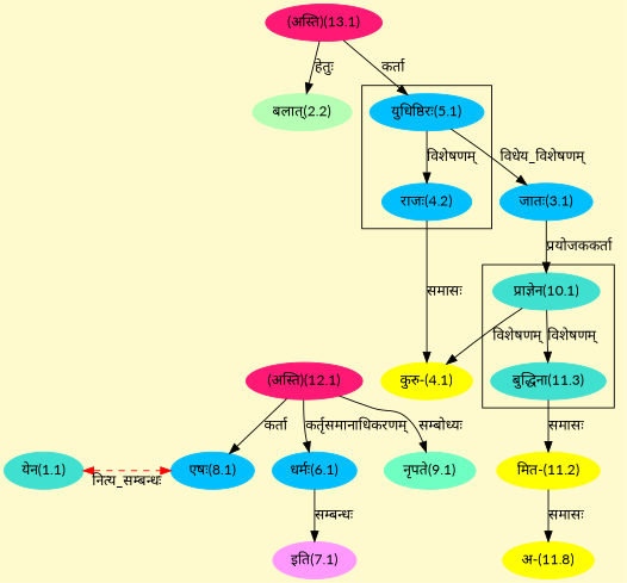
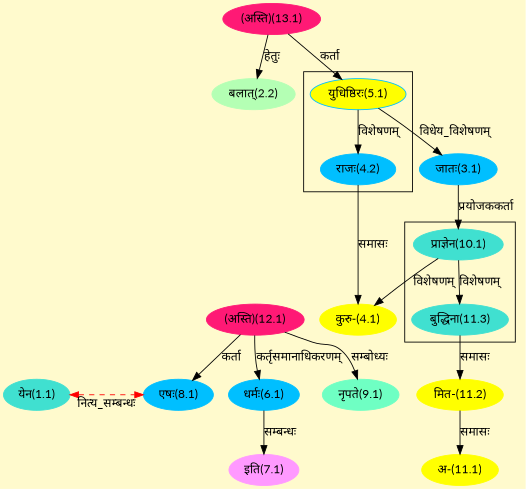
  digraph {
    bgcolor=lemonchiffon1
    compound=true
    fontname=Lato
    rankdir=BT
    node [color="#00BFFF" fontname=Lato style=filled]
    edge [dir=back fontname=Lato]
    n1 [color="#40E0D0" label="येन(1.1)"]
    n2 [label="एषः(8.1)"]
    n3 [color="#40E0D0" label="प्राज्ञेन(10.1)"]
    n4 [color="#40E0D0" label="बुद्धिना(11.3)"]
    n5 [label="राजः(4.2)"]
-   n6 [label="युधिष्ठिरः(5.1)"]
+   n6 [label="युधिष्ठिरः(5.1)" fillcolor="#FFFF00"]
    n7 [color="#FF1975" label="(अस्ति)(12.1)"]
    n8 [label="जातः(3.1)"]
    n9 [color="#FF1975" label="(अस्ति)(13.1)"]
    n10 [color="#B4FFB4" label="बलात्(2.2)"]
    n11 [color="#FFFF00" label="कुरु-(4.1)"]
    n12 [label="धर्मः(6.1)"]
    n13 [color="#FF99FF" label="इति(7.1)"]
    n14 [color="#6FFFC3" label="नृपते(9.1)"]
-   n15 [color="#FFFF00" label="अ-(11.8)"]
+   n15 [color="#FFFF00" label="अ-(11.1)"]
    n16 [color="#FFFF00" label="मित-(11.2)"]
    subgraph sub_1 {
      rank=same
      n1
      n2
    }
    subgraph cluster_2 {
      n3
      n4
    }
    subgraph cluster_3 {
      n5
      n6
    }
    n1 -> n2 [color=red dir=both label="नित्य_सम्बन्धः" style=dashed]
    n2 -> n7 [label="कर्ता"]
    n3 -> n8 [label="प्रयोजककर्ता"]
    n4 -> n3 [label="विशेषणम्"]
    n5 -> n6 [label="विशेषणम्"]
    n6 -> n9 [label="कर्ता"]
    n8 -> n6 [label="विधेय_विशेषणम्"]
    n10 -> n9 [label="हेतुः"]
    n11 -> n3 [label="विशेषणम्"]
    n11 -> n5 [label="समासः"]
    n12 -> n7 [label="कर्तृसमानाधिकरणम्"]
    n13 -> n12 [label="सम्बन्धः"]
    n14 -> n7 [label="सम्बोध्यः"]
    n15 -> n16 [label="समासः"]
    n16 -> n4 [label="समासः"]
  }
